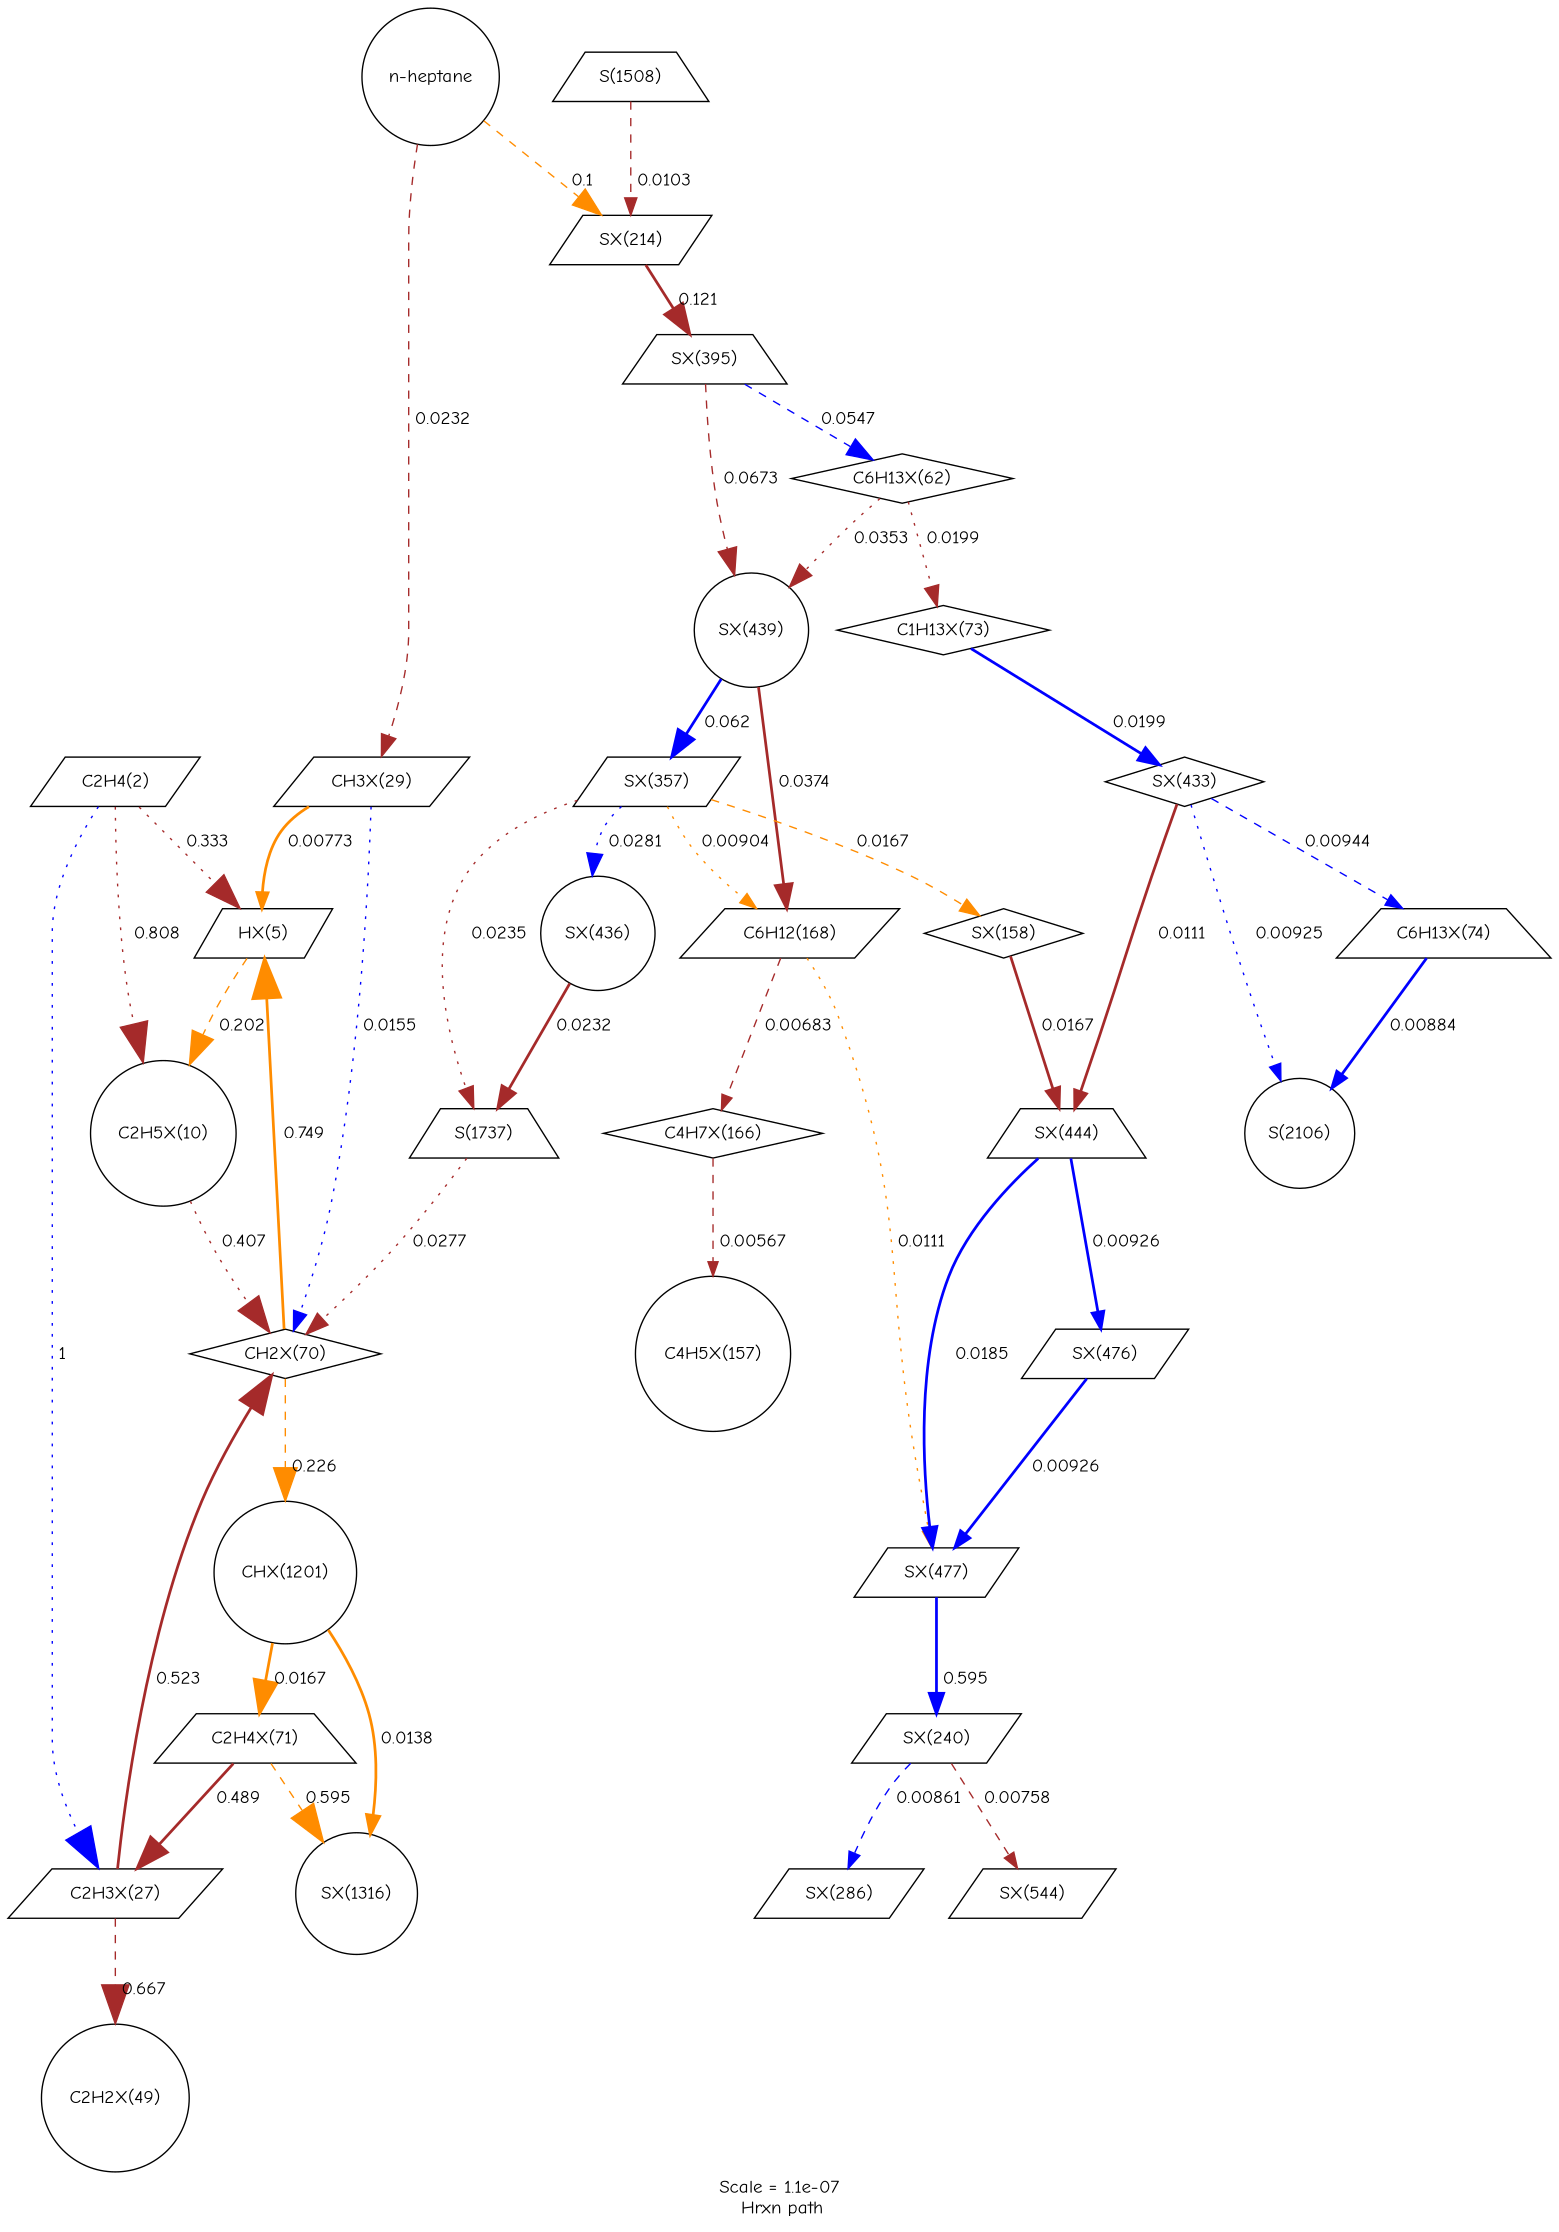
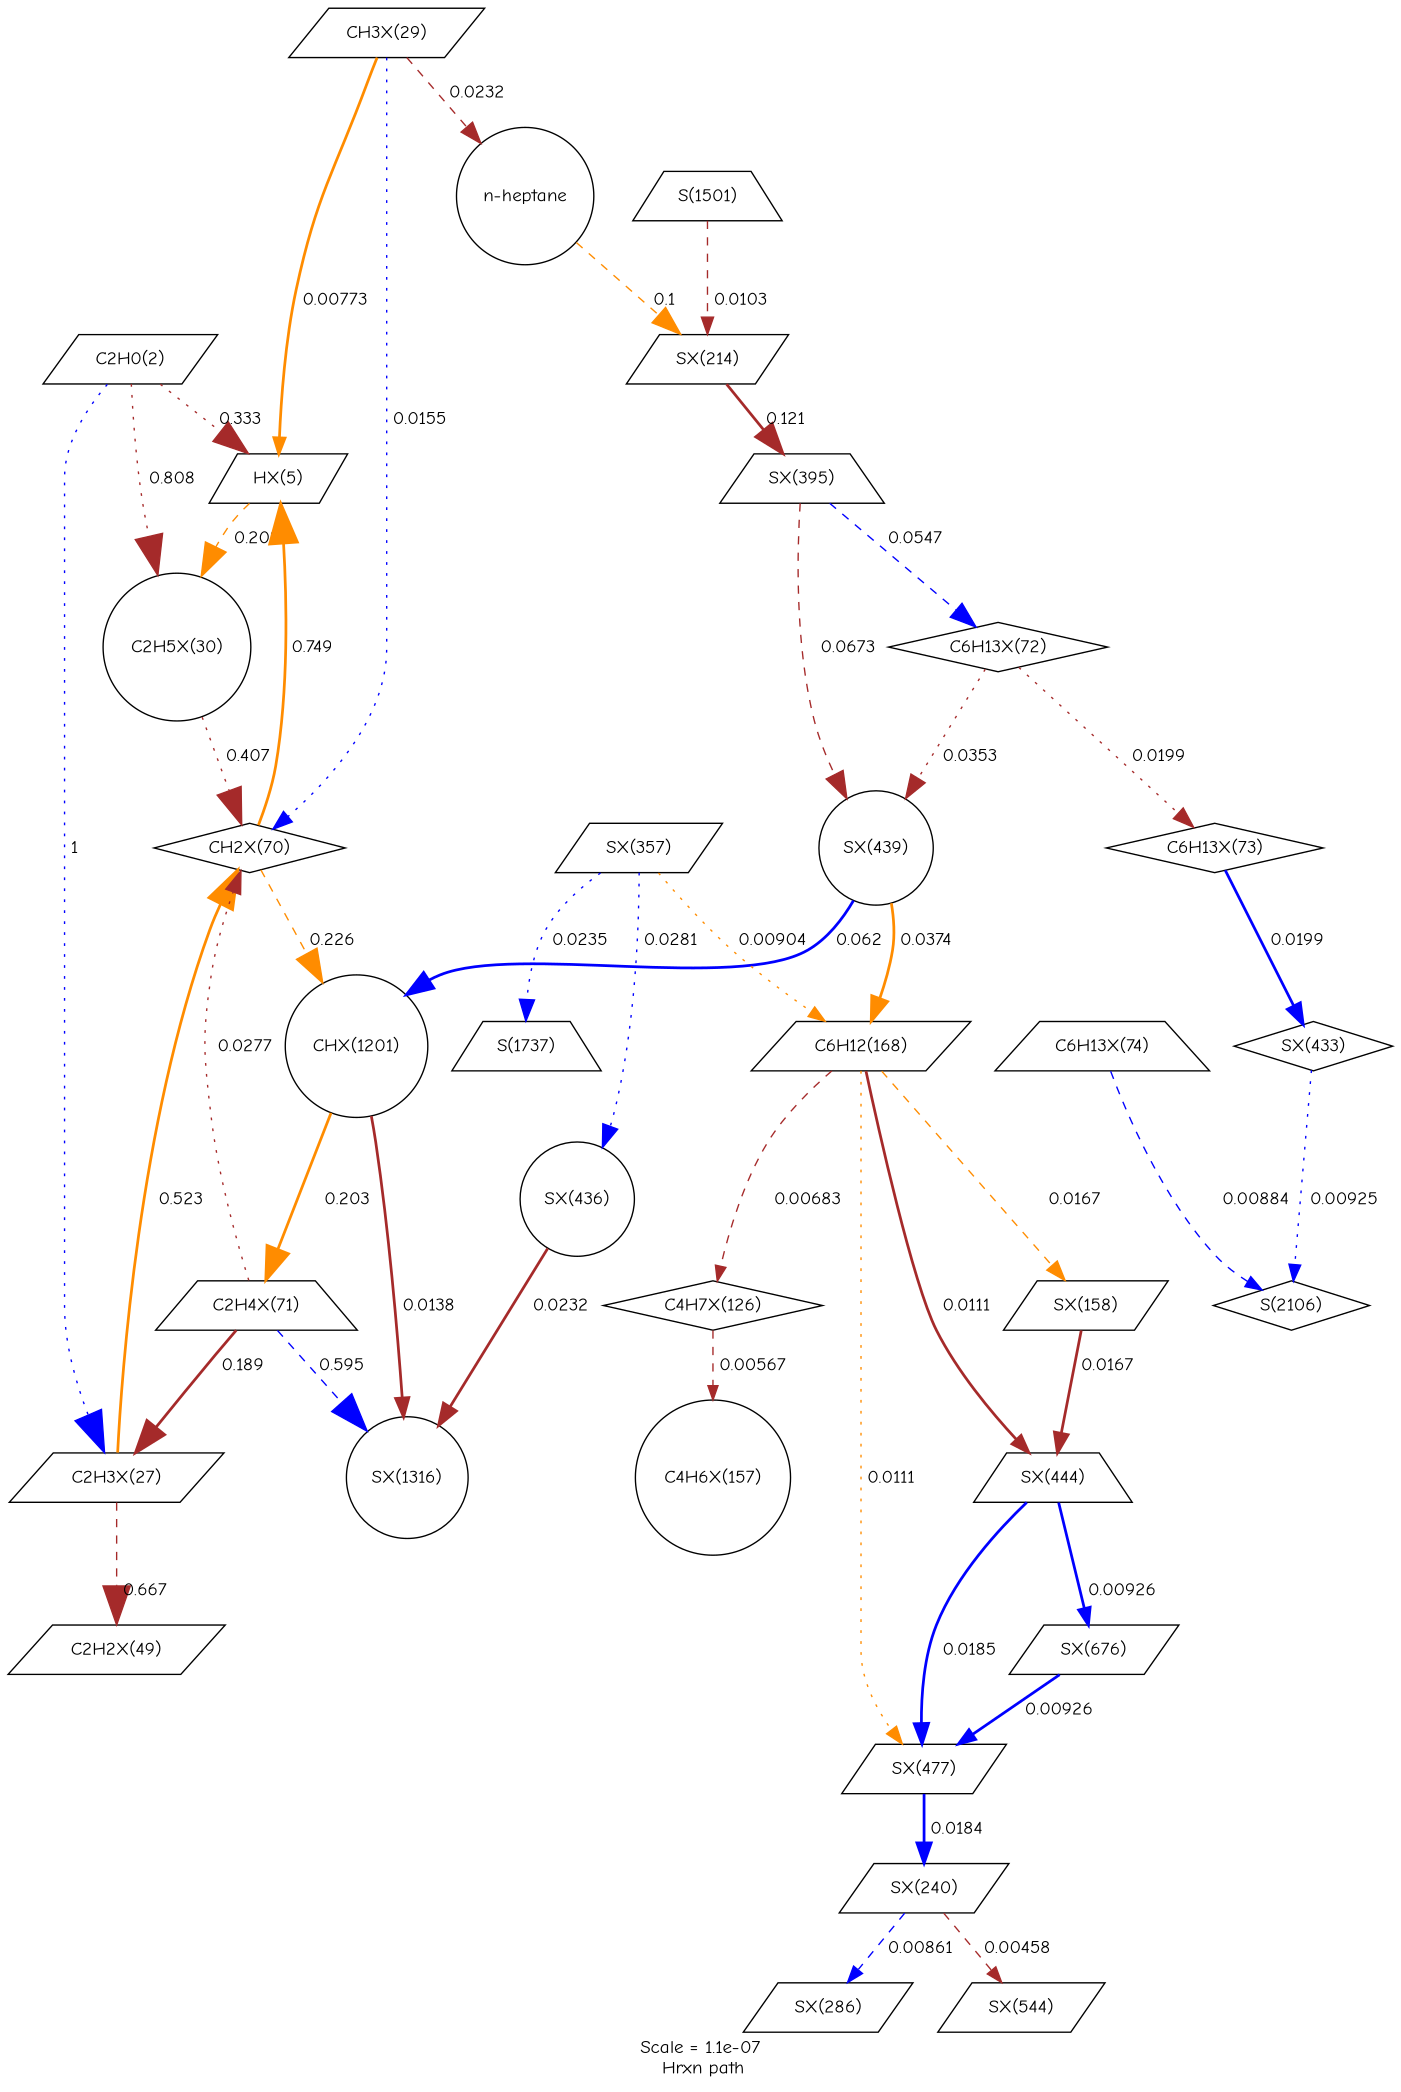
  digraph {
    fontname="Comic Neue"
    label="Scale = 1.1e-07\l Hrxn path"
    node [fontname="Comic Neue" shape=parallelogram]
    edge [arrowsize=1.23 color=brown fontname="Comic Neue" style=bold]
-   n1 [label="C2H4(2)"]
+   n1 [label="C2H0(2)"]
    n2 [label="HX(5)"]
    n3 [label="C2H3X(27)"]
-   n4 [label="C2H5X(10)" shape=circle]
+   n4 [label="C2H5X(30)" shape=circle]
    n5 [label="CH2X(70)" shape=diamond]
-   n6 [label="C2H2X(49)" shape=circle]
+   n6 [label="C2H2X(49)"]
    n7 [label="CHX(1201)" shape=circle]
    n8 [label="C2H4X(71)" shape=trapezium]
    n9 [label="SX(1316)" shape=circle]
    n10 [label="CH3X(29)"]
-   n11 [label="C4H7X(166)" shape=diamond]
-   n12 [label="C4H5X(157)" shape=circle]
+   n11 [label="C4H7X(126)" shape=diamond]
+   n12 [label="C4H6X(157)" shape=circle]
    n13 [label="C6H12(168)"]
-   n14 [label="SX(158)" shape=diamond]
+   n14 [label="SX(158)"]
    n15 [label="SX(444)" shape=trapezium]
    n16 [label="SX(477)"]
-   n17 [label="SX(476)"]
+   n17 [label="SX(676)"]
    n18 [label="SX(240)"]
    n19 [label="SX(286)"]
    n20 [label="SX(544)"]
    n21 [label="n-heptane" shape=circle]
    n22 [label="SX(214)"]
    n23 [label="SX(395)" shape=trapezium]
-   n24 [label="C6H13X(62)" shape=diamond]
+   n24 [label="C6H13X(72)" shape=diamond]
    n25 [label="SX(439)" shape=circle]
-   n26 [label="C1H13X(73)" shape=diamond]
+   n26 [label="C6H13X(73)" shape=diamond]
    n27 [label="SX(357)"]
-   n28 [label="S(1508)" shape=trapezium]
+   n28 [label="S(1501)" shape=trapezium]
    n29 [label="SX(433)" shape=diamond]
    n30 [label="SX(436)" shape=circle]
    n31 [label="S(1737)" shape=trapezium]
    n32 [label="C6H13X(74)" shape=trapezium]
-   n33 [label="S(2106)" shape=circle]
+   n33 [label="S(2106)" shape=diamond]
    n1 -> n2 [arrowsize=2.59 label=" 0.333" style=dotted]
    n1 -> n3 [arrowsize=3 color=blue label=" 1" style=dotted]
    n1 -> n4 [arrowsize=2.92 label=" 0.808" style=dotted]
    n2 -> n4 [arrowsize=2.4 color=darkorange label=" 0.202" style=dashed]
-   n3 -> n5 [arrowsize=2.76 label=" 0.523"]
+   n3 -> n5 [arrowsize=2.76 color=darkorange label=" 0.523"]
    n3 -> n6 [arrowsize=2.85 label=" 0.667" style=dashed]
    n4 -> n5 [arrowsize=2.66 label=" 0.407" style=dotted]
    n5 -> n2 [arrowsize=2.89 color=darkorange label=" 0.749"]
    n5 -> n7 [arrowsize=2.44 color=darkorange label=" 0.226" style=dashed]
-   n7 -> n8 [arrowsize=2.4 color=darkorange label=" 0.0167"]
-   n7 -> n9 [arrowsize=1.38 color=darkorange label=" 0.0138"]
-   n8 -> n3 [arrowsize=2.37 label=" 0.489"]
-   n31 -> n5 [arrowsize=1.65 label=" 0.0277" style=dotted]
-   n8 -> n9 [arrowsize=2.8 color=darkorange label=" 0.595" style=dashed]
+   n7 -> n8 [arrowsize=2.4 color=darkorange label=" 0.203"]
+   n7 -> n9 [arrowsize=1.38 label=" 0.0138"]
+   n8 -> n3 [arrowsize=2.37 label=" 0.189"]
+   n8 -> n5 [arrowsize=1.65 label=" 0.0277" style=dotted]
+   n8 -> n9 [arrowsize=2.8 color=blue label=" 0.595" style=dashed]
    n10 -> n2 [arrowsize=1.16 color=darkorange label=" 0.00773"]
    n10 -> n5 [arrowsize=1.43 color=blue label=" 0.0155" style=dotted]
    n11 -> n12 [arrowsize=1.05 label=" 0.00567" style=dashed]
    n13 -> n11 [arrowsize=1.12 label=" 0.00683" style=dashed]
-   n27 -> n14 [arrowsize=1.45 color=darkorange label=" 0.0167" style=dashed]
-   n29 -> n15 [arrowsize=1.3 label=" 0.0111"]
+   n13 -> n14 [arrowsize=1.45 color=darkorange label=" 0.0167" style=dashed]
+   n13 -> n15 [arrowsize=1.3 label=" 0.0111"]
    n13 -> n16 [arrowsize=1.3 color=darkorange label=" 0.0111" style=dotted]
    n14 -> n15 [arrowsize=1.45 label=" 0.0167"]
    n15 -> n16 [arrowsize=1.49 color=blue label=" 0.0185"]
    n15 -> n17 [color=blue label=" 0.00926"]
-   n16 -> n18 [arrowsize=1.49 color=blue label=" 0.595"]
+   n16 -> n18 [arrowsize=1.49 color=blue label=" 0.0184"]
    n17 -> n16 [color=blue label=" 0.00926"]
    n18 -> n19 [arrowsize=1.21 color=blue label=" 0.00861" style=dashed]
-   n18 -> n20 [arrowsize=1.16 label=" 0.00758" style=dashed]
-   n21 -> n10 [arrowsize=1.58 label=" 0.0232" style=dashed]
+   n18 -> n20 [arrowsize=1.16 label=" 0.00458" style=dashed]
+   n10 -> n21 [arrowsize=1.58 label=" 0.0232" style=dashed]
    n21 -> n22 [arrowsize=2.13 color=darkorange label=" 0.1" style=dashed]
    n22 -> n23 [arrowsize=2.2 label=" 0.121"]
    n23 -> n24 [arrowsize=1.9 color=blue label=" 0.0547" style=dashed]
    n23 -> n25 [arrowsize=1.98 label=" 0.0673" style=dashed]
    n24 -> n25 [arrowsize=1.74 label=" 0.0353" style=dotted]
    n24 -> n26 [arrowsize=1.52 label=" 0.0199" style=dotted]
-   n25 -> n13 [arrowsize=1.76 label=" 0.0374"]
-   n25 -> n27 [arrowsize=1.95 color=blue label=" 0.062"]
+   n25 -> n13 [arrowsize=1.76 color=darkorange label=" 0.0374"]
+   n25 -> n7 [arrowsize=1.95 color=blue label=" 0.062"]
    n26 -> n29 [arrowsize=1.52 color=blue label=" 0.0199"]
    n27 -> n13 [arrowsize=1.22 color=darkorange label=" 0.00904" style=dotted]
    n27 -> n30 [arrowsize=1.65 color=blue label=" 0.0281" style=dotted]
-   n27 -> n31 [arrowsize=1.58 label=" 0.0235" style=dotted]
+   n27 -> n31 [arrowsize=1.58 color=blue label=" 0.0235" style=dotted]
    n28 -> n22 [arrowsize=1.27 label=" 0.0103" style=dashed]
-   n29 -> n32 [arrowsize=1.24 color=blue label=" 0.00944" style=dashed]
    n29 -> n33 [color=blue label=" 0.00925" style=dotted]
-   n30 -> n31 [arrowsize=1.58 label=" 0.0232"]
-   n32 -> n33 [arrowsize=1.21 color=blue label=" 0.00884"]
+   n30 -> n9 [arrowsize=1.58 label=" 0.0232"]
+   n32 -> n33 [arrowsize=1.21 color=blue label=" 0.00884" style=dashed]
  }
